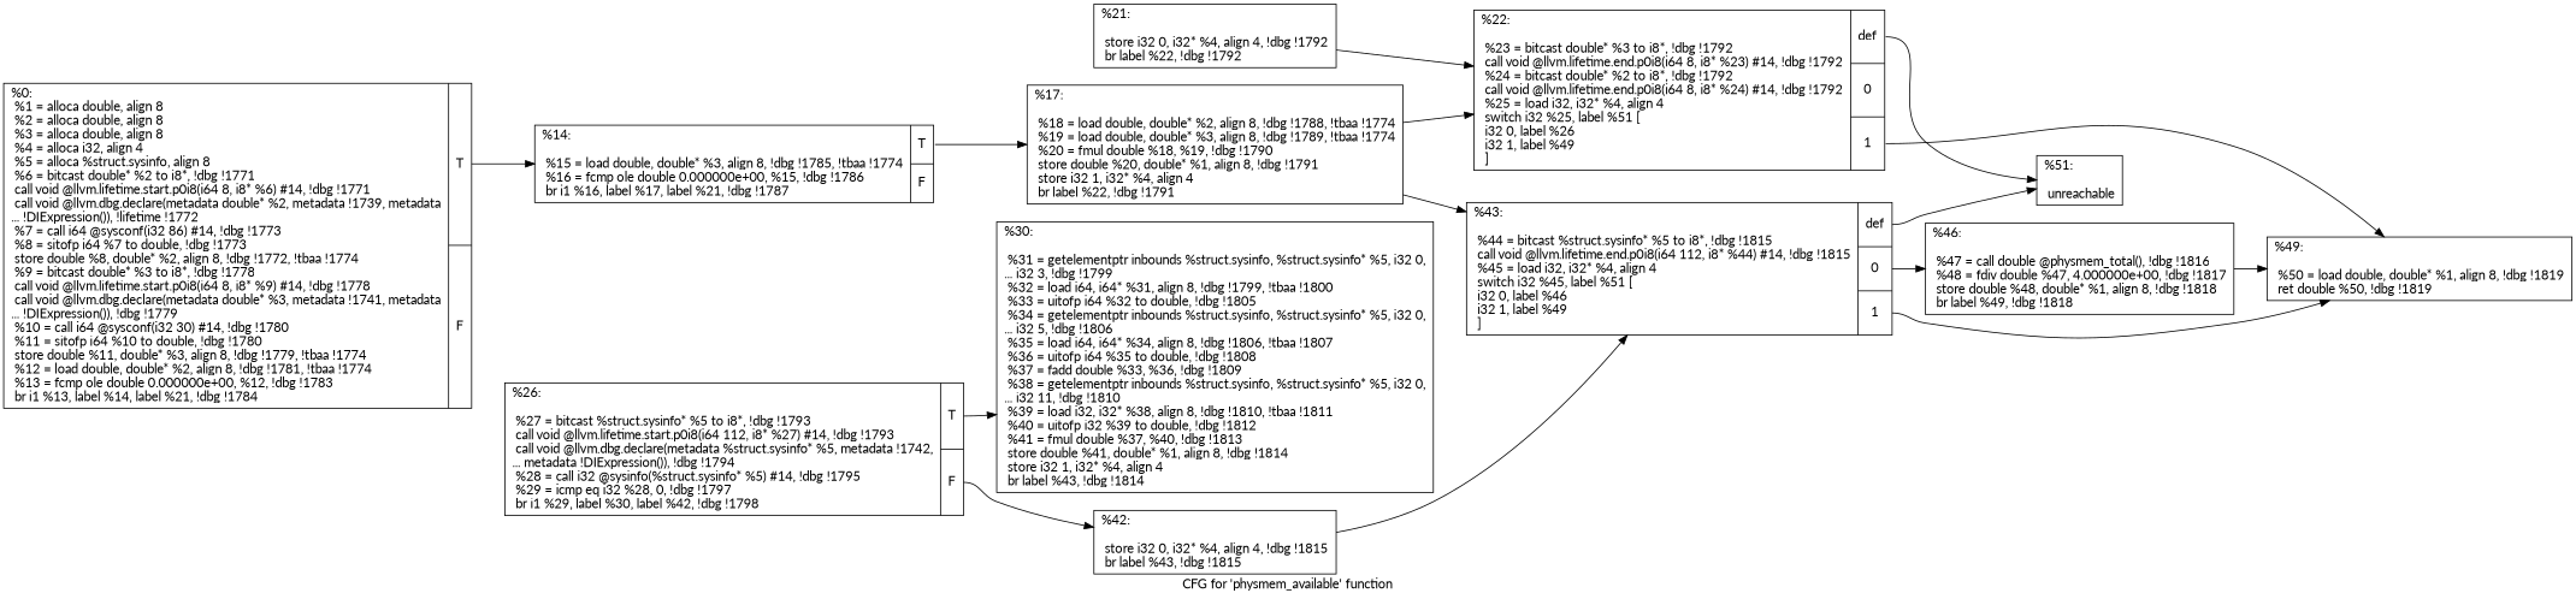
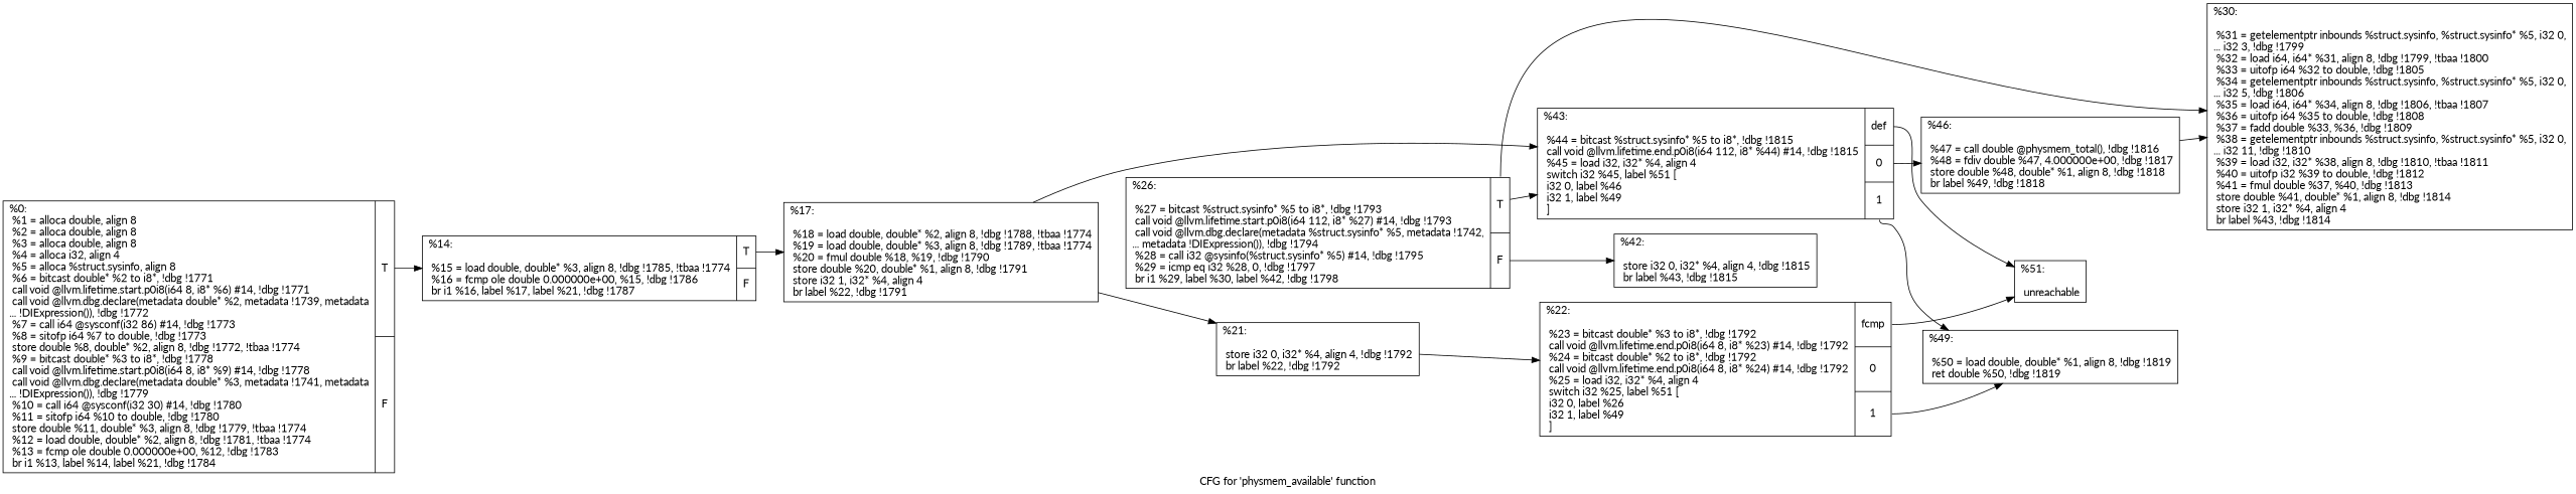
  digraph {
    fontname=Lato
    label="CFG for 'physmem_available' function"
    rankdir=LR
    node [fontname=Lato shape=record]
    edge [fontname=Lato]
-   n1 [label="{%0:\l  %1 = alloca double, align 8\l  %2 = alloca double, align 8\l  %3 = alloca double, align 8\l  %4 = alloca i32, align 4\l  %5 = alloca %struct.sysinfo, align 8\l  %6 = bitcast double* %2 to i8*, !dbg !1771\l  call void @llvm.lifetime.start.p0i8(i64 8, i8* %6) #14, !dbg !1771\l  call void @llvm.dbg.declare(metadata double* %2, metadata !1739, metadata\l... !DIExpression()), !lifetime !1772\l  %7 = call i64 @sysconf(i32 86) #14, !dbg !1773\l  %8 = sitofp i64 %7 to double, !dbg !1773\l  store double %8, double* %2, align 8, !dbg !1772, !tbaa !1774\l  %9 = bitcast double* %3 to i8*, !dbg !1778\l  call void @llvm.lifetime.start.p0i8(i64 8, i8* %9) #14, !dbg !1778\l  call void @llvm.dbg.declare(metadata double* %3, metadata !1741, metadata\l... !DIExpression()), !dbg !1779\l  %10 = call i64 @sysconf(i32 30) #14, !dbg !1780\l  %11 = sitofp i64 %10 to double, !dbg !1780\l  store double %11, double* %3, align 8, !dbg !1779, !tbaa !1774\l  %12 = load double, double* %2, align 8, !dbg !1781, !tbaa !1774\l  %13 = fcmp ole double 0.000000e+00, %12, !dbg !1783\l  br i1 %13, label %14, label %21, !dbg !1784\l|{<s0>T|<s1>F}}"]
+   n1 [label="{%0:\l  %1 = alloca double, align 8\l  %2 = alloca double, align 8\l  %3 = alloca double, align 8\l  %4 = alloca i32, align 4\l  %5 = alloca %struct.sysinfo, align 8\l  %6 = bitcast double* %2 to i8*, !dbg !1771\l  call void @llvm.lifetime.start.p0i8(i64 8, i8* %6) #14, !dbg !1771\l  call void @llvm.dbg.declare(metadata double* %2, metadata !1739, metadata\l... !DIExpression()), !dbg !1772\l  %7 = call i64 @sysconf(i32 86) #14, !dbg !1773\l  %8 = sitofp i64 %7 to double, !dbg !1773\l  store double %8, double* %2, align 8, !dbg !1772, !tbaa !1774\l  %9 = bitcast double* %3 to i8*, !dbg !1778\l  call void @llvm.lifetime.start.p0i8(i64 8, i8* %9) #14, !dbg !1778\l  call void @llvm.dbg.declare(metadata double* %3, metadata !1741, metadata\l... !DIExpression()), !dbg !1779\l  %10 = call i64 @sysconf(i32 30) #14, !dbg !1780\l  %11 = sitofp i64 %10 to double, !dbg !1780\l  store double %11, double* %3, align 8, !dbg !1779, !tbaa !1774\l  %12 = load double, double* %2, align 8, !dbg !1781, !tbaa !1774\l  %13 = fcmp ole double 0.000000e+00, %12, !dbg !1783\l  br i1 %13, label %14, label %21, !dbg !1784\l|{<s0>T|<s1>F}}"]
    n2 [label="{%14:\l\l  %15 = load double, double* %3, align 8, !dbg !1785, !tbaa !1774\l  %16 = fcmp ole double 0.000000e+00, %15, !dbg !1786\l  br i1 %16, label %17, label %21, !dbg !1787\l|{<s0>T|<s1>F}}"]
    n3 [label="{%17:\l\l  %18 = load double, double* %2, align 8, !dbg !1788, !tbaa !1774\l  %19 = load double, double* %3, align 8, !dbg !1789, !tbaa !1774\l  %20 = fmul double %18, %19, !dbg !1790\l  store double %20, double* %1, align 8, !dbg !1791\l  store i32 1, i32* %4, align 4\l  br label %22, !dbg !1791\l}"]
    n4 [label="{%21:\l\l  store i32 0, i32* %4, align 4, !dbg !1792\l  br label %22, !dbg !1792\l}"]
-   n5 [label="{%22:\l\l  %23 = bitcast double* %3 to i8*, !dbg !1792\l  call void @llvm.lifetime.end.p0i8(i64 8, i8* %23) #14, !dbg !1792\l  %24 = bitcast double* %2 to i8*, !dbg !1792\l  call void @llvm.lifetime.end.p0i8(i64 8, i8* %24) #14, !dbg !1792\l  %25 = load i32, i32* %4, align 4\l  switch i32 %25, label %51 [\l    i32 0, label %26\l    i32 1, label %49\l  ]\l|{<s0>def|<s1>0|<s2>1}}"]
+   n5 [label="{%22:\l\l  %23 = bitcast double* %3 to i8*, !dbg !1792\l  call void @llvm.lifetime.end.p0i8(i64 8, i8* %23) #14, !dbg !1792\l  %24 = bitcast double* %2 to i8*, !dbg !1792\l  call void @llvm.lifetime.end.p0i8(i64 8, i8* %24) #14, !dbg !1792\l  %25 = load i32, i32* %4, align 4\l  switch i32 %25, label %51 [\l    i32 0, label %26\l    i32 1, label %49\l  ]\l|{<s0>fcmp|<s1>0|<s2>1}}"]
    n6 [label="{%43:\l\l  %44 = bitcast %struct.sysinfo* %5 to i8*, !dbg !1815\l  call void @llvm.lifetime.end.p0i8(i64 112, i8* %44) #14, !dbg !1815\l  %45 = load i32, i32* %4, align 4\l  switch i32 %45, label %51 [\l    i32 0, label %46\l    i32 1, label %49\l  ]\l|{<s0>def|<s1>0|<s2>1}}"]
    n7 [label="{%51:\l\l  unreachable\l}"]
    n8 [label="{%49:\l\l  %50 = load double, double* %1, align 8, !dbg !1819\l  ret double %50, !dbg !1819\l}"]
    n9 [label="{%26:\l\l  %27 = bitcast %struct.sysinfo* %5 to i8*, !dbg !1793\l  call void @llvm.lifetime.start.p0i8(i64 112, i8* %27) #14, !dbg !1793\l  call void @llvm.dbg.declare(metadata %struct.sysinfo* %5, metadata !1742,\l... metadata !DIExpression()), !dbg !1794\l  %28 = call i32 @sysinfo(%struct.sysinfo* %5) #14, !dbg !1795\l  %29 = icmp eq i32 %28, 0, !dbg !1797\l  br i1 %29, label %30, label %42, !dbg !1798\l|{<s0>T|<s1>F}}"]
    n10 [label="{%30:\l\l  %31 = getelementptr inbounds %struct.sysinfo, %struct.sysinfo* %5, i32 0,\l... i32 3, !dbg !1799\l  %32 = load i64, i64* %31, align 8, !dbg !1799, !tbaa !1800\l  %33 = uitofp i64 %32 to double, !dbg !1805\l  %34 = getelementptr inbounds %struct.sysinfo, %struct.sysinfo* %5, i32 0,\l... i32 5, !dbg !1806\l  %35 = load i64, i64* %34, align 8, !dbg !1806, !tbaa !1807\l  %36 = uitofp i64 %35 to double, !dbg !1808\l  %37 = fadd double %33, %36, !dbg !1809\l  %38 = getelementptr inbounds %struct.sysinfo, %struct.sysinfo* %5, i32 0,\l... i32 11, !dbg !1810\l  %39 = load i32, i32* %38, align 8, !dbg !1810, !tbaa !1811\l  %40 = uitofp i32 %39 to double, !dbg !1812\l  %41 = fmul double %37, %40, !dbg !1813\l  store double %41, double* %1, align 8, !dbg !1814\l  store i32 1, i32* %4, align 4\l  br label %43, !dbg !1814\l}"]
    n11 [label="{%42:\l\l  store i32 0, i32* %4, align 4, !dbg !1815\l  br label %43, !dbg !1815\l}"]
    n12 [label="{%46:\l\l  %47 = call double @physmem_total(), !dbg !1816\l  %48 = fdiv double %47, 4.000000e+00, !dbg !1817\l  store double %48, double* %1, align 8, !dbg !1818\l  br label %49, !dbg !1818\l}"]
    n1 -> n2 [tailport=s0]
    n2 -> n3 [tailport=s0]
-   n3 -> n5
+   n3 -> n4
    n3 -> n6
    n4 -> n5
    n5 -> n7 [tailport=s0]
    n5 -> n8 [tailport=s2]
    n6 -> n7 [tailport=s0]
    n6 -> n8 [tailport=s2]
    n6 -> n12 [tailport=s1]
    n9 -> n10 [tailport=s0]
    n9 -> n11 [tailport=s1]
-   n11 -> n6
-   n12 -> n8
+   n9 -> n6
+   n12 -> n10
  }
